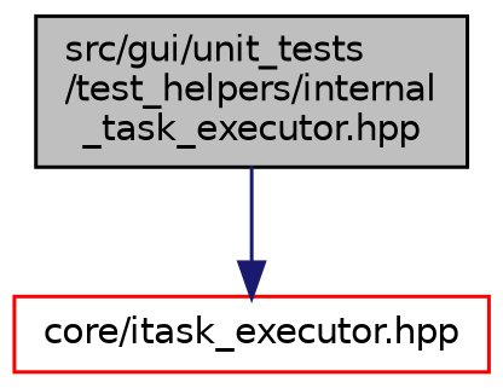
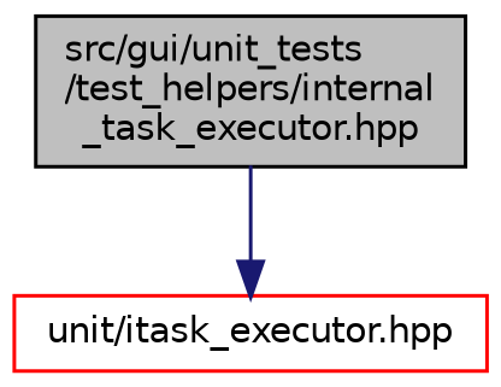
  digraph {
    node [fontname=Helvetica fontsize=10 shape=record style=filled]
    n1 [color=black fillcolor=grey75 fontcolor=black height=0.2 label="src/gui/unit_tests\l/test_helpers/internal\l_task_executor.hpp" width=0.4]
-   n2 [color=red fillcolor=white height=0.2 label="core/itask_executor.hpp" width=0.4]
+   n2 [color=red fillcolor=white height=0.2 label="unit/itask_executor.hpp" width=0.4]
    n1 -> n2 [color=midnightblue fontname=Helvetica fontsize=10 labelfontname=Helvetica labelfontsize=10 style=solid]
  }
